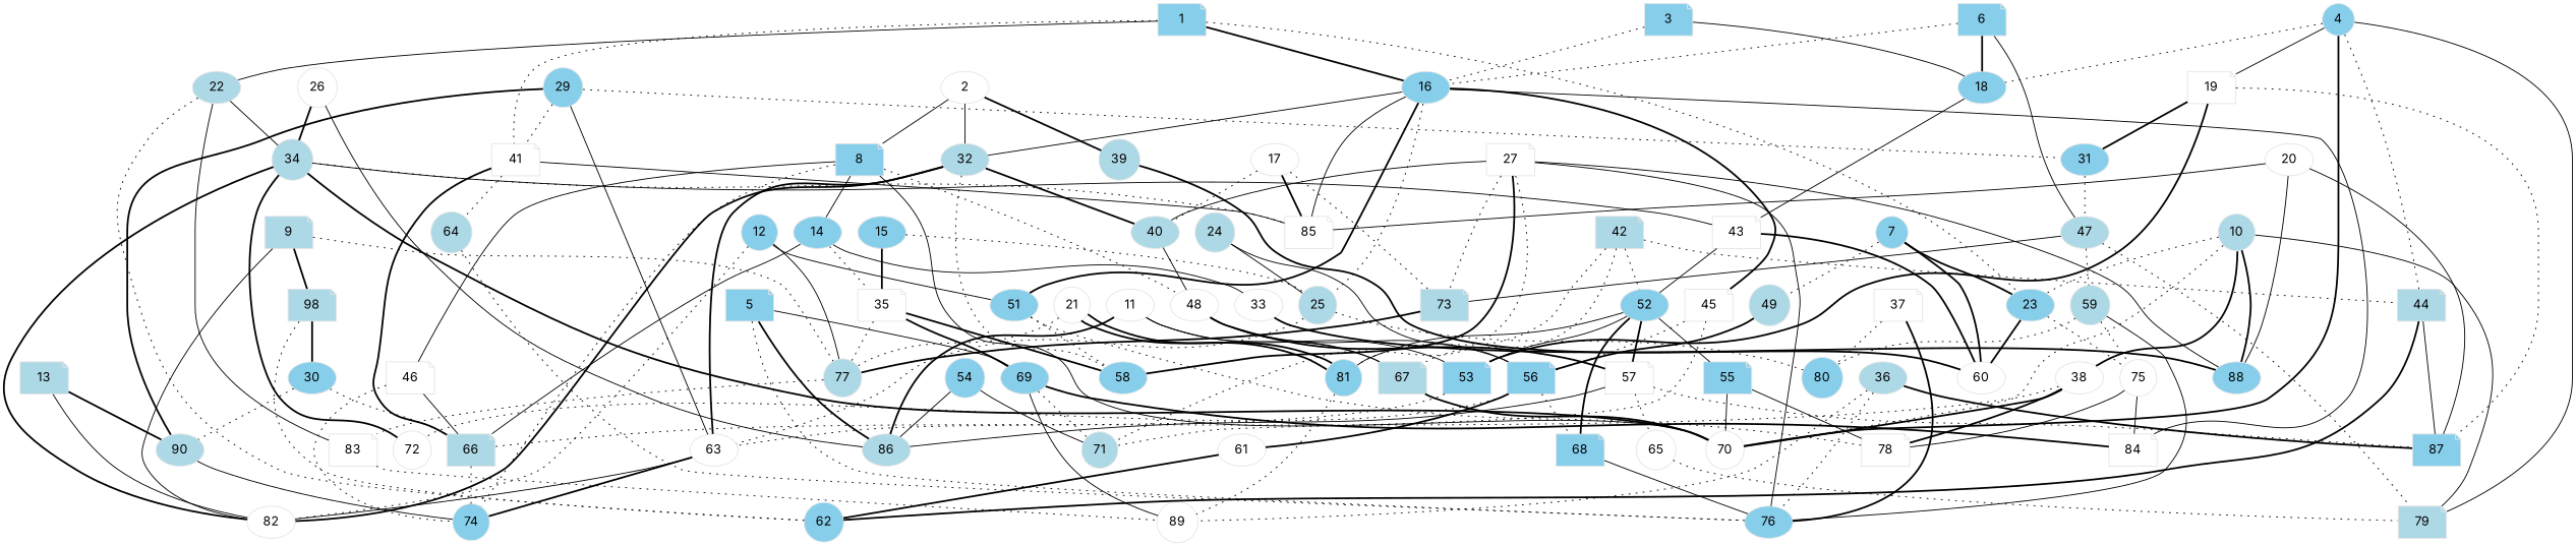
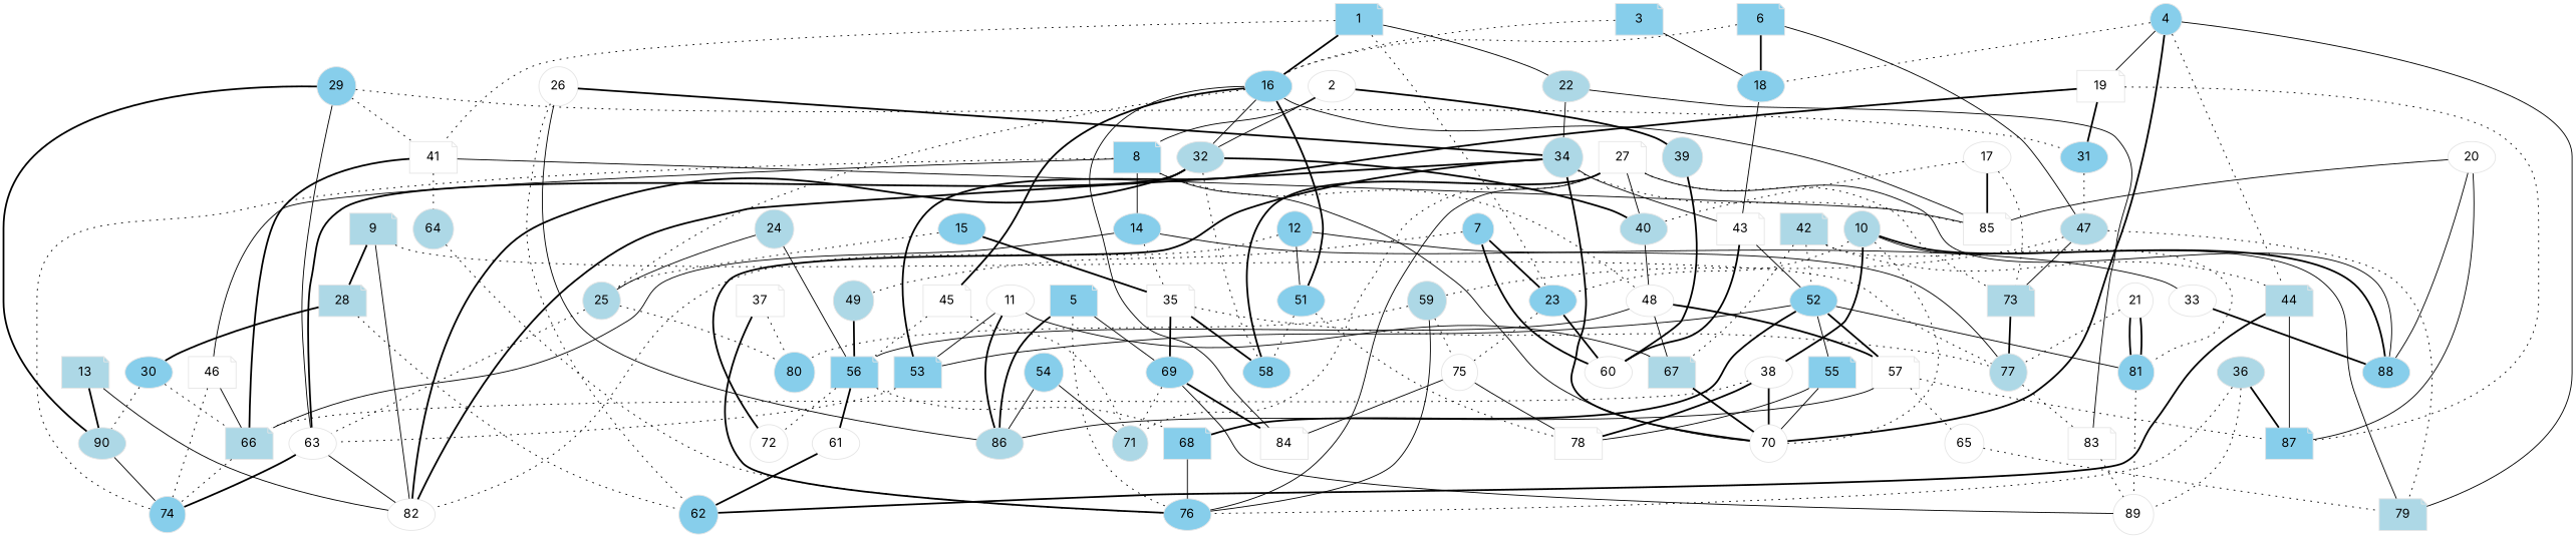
  graph {
    fontname=Inter
    node [color=gray90 fillcolor=skyblue fontname=Inter shape=note style=filled]
    edge [fontname=Inter style=dotted]
    16 [shape=ellipse]
    1
    22 [fillcolor=lightblue shape=ellipse]
    23 [shape=ellipse]
    41 [fillcolor=white]
    32 [fillcolor=lightblue shape=ellipse]
    51 [shape=ellipse]
    25 [fillcolor=lightblue shape=circle]
    45 [fillcolor=white]
    84 [fillcolor=white]
    85 [fillcolor=white]
    34 [fillcolor=lightblue shape=circle]
    62 [shape=circle]
    83 [fillcolor=white]
    60 [fillcolor=white shape=ellipse]
    75 [fillcolor=white shape=circle]
    66 [fillcolor=lightblue]
    64 [fillcolor=lightblue shape=circle]
    2 [fillcolor=white shape=ellipse]
    8
    39 [fillcolor=lightblue shape=circle]
    70 [fillcolor=white shape=circle]
    14 [shape=ellipse]
    46 [fillcolor=white]
    48 [fillcolor=white shape=ellipse]
    74 [shape=circle]
    82 [fillcolor=white shape=ellipse]
    40 [fillcolor=lightblue shape=ellipse]
    63 [fillcolor=white shape=ellipse]
    58 [shape=ellipse]
    3
    18 [shape=ellipse]
    43 [fillcolor=white]
    4 [shape=circle]
    19 [fillcolor=white]
    44 [fillcolor=lightblue]
    79 [fillcolor=lightblue]
    53
    31 [shape=ellipse]
    87
    69 [shape=ellipse]
    5
    76 [shape=ellipse]
    86 [fillcolor=lightblue shape=ellipse]
    71 [fillcolor=lightblue shape=circle]
    89 [fillcolor=white shape=circle]
    6
    47 [fillcolor=lightblue shape=ellipse]
    73 [fillcolor=lightblue]
    59 [fillcolor=lightblue shape=circle]
    7 [shape=circle]
    49 [fillcolor=lightblue shape=circle]
    56
    33 [fillcolor=white shape=ellipse]
    35 [fillcolor=white]
    67 [fillcolor=lightblue]
    57 [fillcolor=white]
    9 [fillcolor=lightblue]
-   28 [fillcolor=lightblue label=98]
+   28 [fillcolor=lightblue]
    77 [fillcolor=lightblue shape=circle]
    30 [shape=ellipse]
    10 [fillcolor=lightblue shape=circle]
    38 [fillcolor=white shape=ellipse]
    88 [shape=ellipse]
    78 [fillcolor=white]
    11 [fillcolor=white shape=ellipse]
    12 [shape=circle]
    13 [fillcolor=lightblue]
    n69 [fillcolor=lightblue label=90 shape=ellipse]
    15 [shape=ellipse]
    80 [shape=circle]
    17 [fillcolor=white shape=ellipse]
    52 [shape=ellipse]
    20 [fillcolor=white shape=ellipse]
    21 [fillcolor=white shape=circle]
    81 [shape=circle]
    72 [fillcolor=white shape=circle]
    24 [fillcolor=lightblue shape=circle]
    68
    61 [fillcolor=white shape=ellipse]
    26 [fillcolor=white shape=circle]
    27 [fillcolor=white]
    29 [shape=circle]
    36 [fillcolor=lightblue shape=ellipse]
    37 [fillcolor=white]
    42 [fillcolor=lightblue]
    55
    65 [fillcolor=white shape=circle]
    54 [shape=circle]
    16 -- 32 [style=solid]
    16 -- 51 [style=bold]
    16 -- 25
    16 -- 45 [style=bold]
    16 -- 84 [style=solid]
    16 -- 85 [style=solid]
    1 -- 16 [style=bold]
    1 -- 22 [style=solid]
    1 -- 23
    1 -- 41
    22 -- 34 [style=solid]
-   22 -- 62
+   26 -- 62
    22 -- 83 [style=solid]
    23 -- 60 [style=bold]
    23 -- 75
    41 -- 85 [style=solid]
    41 -- 66 [style=bold]
    41 -- 64
    32 -- 82 [style=bold]
    32 -- 40 [style=bold]
    32 -- 63 [style=bold]
    32 -- 58
    51 -- 58
    51 -- 78
    25 -- 63
    25 -- 80
    45 -- 71
    45 -- 56
    34 -- 85
    34 -- 70 [style=bold]
    34 -- 82 [style=bold]
    34 -- 43 [style=solid]
    34 -- 72 [style=bold]
    83 -- 89
    75 -- 84 [style=solid]
    75 -- 78 [style=solid]
    66 -- 74
    64 -- 76
    2 -- 32 [style=solid]
    2 -- 8 [style=solid]
    2 -- 39 [style=bold]
    8 -- 70 [style=solid]
    8 -- 14 [style=solid]
    8 -- 46 [style=solid]
    8 -- 48
    8 -- 74
    39 -- 60 [style=bold]
    14 -- 66 [style=solid]
    14 -- 33 [style=solid]
    14 -- 35
    46 -- 66 [style=solid]
    46 -- 74
    48 -- 56 [style=solid]
    48 -- 67 [style=solid]
    48 -- 57 [style=bold]
    40 -- 48 [style=solid]
    63 -- 74 [style=bold]
    63 -- 82 [style=solid]
    3 -- 16
    3 -- 18 [style=solid]
    18 -- 43 [style=solid]
    43 -- 60 [style=bold]
    43 -- 52 [style=solid]
    4 -- 70 [style=bold]
    4 -- 18
    4 -- 19 [style=solid]
    4 -- 44
    4 -- 79 [style=solid]
    19 -- 53 [style=bold]
    19 -- 31 [style=bold]
    19 -- 87
    44 -- 62 [style=bold]
    44 -- 87 [style=solid]
    53 -- 63
    31 -- 47
    69 -- 84 [style=bold]
    69 -- 71
    69 -- 89 [style=solid]
    5 -- 69 [style=solid]
    5 -- 76
    5 -- 86 [style=bold]
    6 -- 16
    6 -- 18 [style=bold]
    6 -- 47 [style=solid]
    47 -- 79
    47 -- 73 [style=solid]
    47 -- 59
    73 -- 77 [style=bold]
    59 -- 75
    59 -- 76 [style=solid]
    59 -- 80
    7 -- 23 [style=bold]
    7 -- 60 [style=bold]
    7 -- 49
    49 -- 56 [style=bold]
    56 -- 72
    56 -- 68
    56 -- 61 [style=bold]
    33 -- 88 [style=bold]
    35 -- 58 [style=bold]
    35 -- 69 [style=bold]
    35 -- 77
    67 -- 70 [style=bold]
    57 -- 87
    57 -- 86 [style=solid]
    57 -- 65
    9 -- 82 [style=solid]
    9 -- 28 [style=bold]
    9 -- 77
    28 -- 62
    28 -- 30 [style=bold]
    77 -- 83
    30 -- 66
    30 -- n69
    10 -- 23
    10 -- 70
    10 -- 79 [style=solid]
    10 -- 38 [style=bold]
    10 -- 88 [style=bold]
    38 -- 66
    38 -- 70 [style=bold]
    38 -- 78 [style=bold]
    11 -- 53 [style=solid]
    11 -- 86 [style=bold]
    11 -- 67 [style=solid]
    12 -- 51 [style=solid]
    12 -- 82
    12 -- 77 [style=solid]
    13 -- 82 [style=solid]
    13 -- n69 [style=bold]
    n69 -- 74 [style=solid]
    15 -- 25
    15 -- 35 [style=bold]
    17 -- 85 [style=bold]
    17 -- 40
    17 -- 73
    52 -- 53 [style=solid]
    52 -- 57 [style=bold]
    52 -- 81 [style=solid]
    52 -- 68 [style=bold]
    52 -- 55 [style=solid]
    20 -- 85 [style=solid]
    20 -- 87 [style=solid]
    20 -- 88 [style=solid]
    21 -- 77
    21 -- 81 [style=bold]
    21 -- 81 [style=bold]
    81 -- 89
    24 -- 25 [style=solid]
    24 -- 56 [style=solid]
    68 -- 76 [style=solid]
    61 -- 62 [style=bold]
    26 -- 34 [style=bold]
    26 -- 86 [style=solid]
    27 -- 40 [style=solid]
    27 -- 58 [style=bold]
    27 -- 76 [style=solid]
    27 -- 71
    27 -- 73
    27 -- 88 [style=solid]
    29 -- 41
    29 -- 63 [style=solid]
    29 -- 31
    29 -- n69 [style=bold]
    36 -- 87 [style=bold]
    36 -- 76
    36 -- 89
    37 -- 76 [style=bold]
    37 -- 80
    42 -- 44
    42 -- 67
    42 -- 52
    42 -- 81
    55 -- 70 [style=solid]
    55 -- 78 [style=solid]
    65 -- 79
    54 -- 86 [style=solid]
    54 -- 71 [style=solid]
  }
